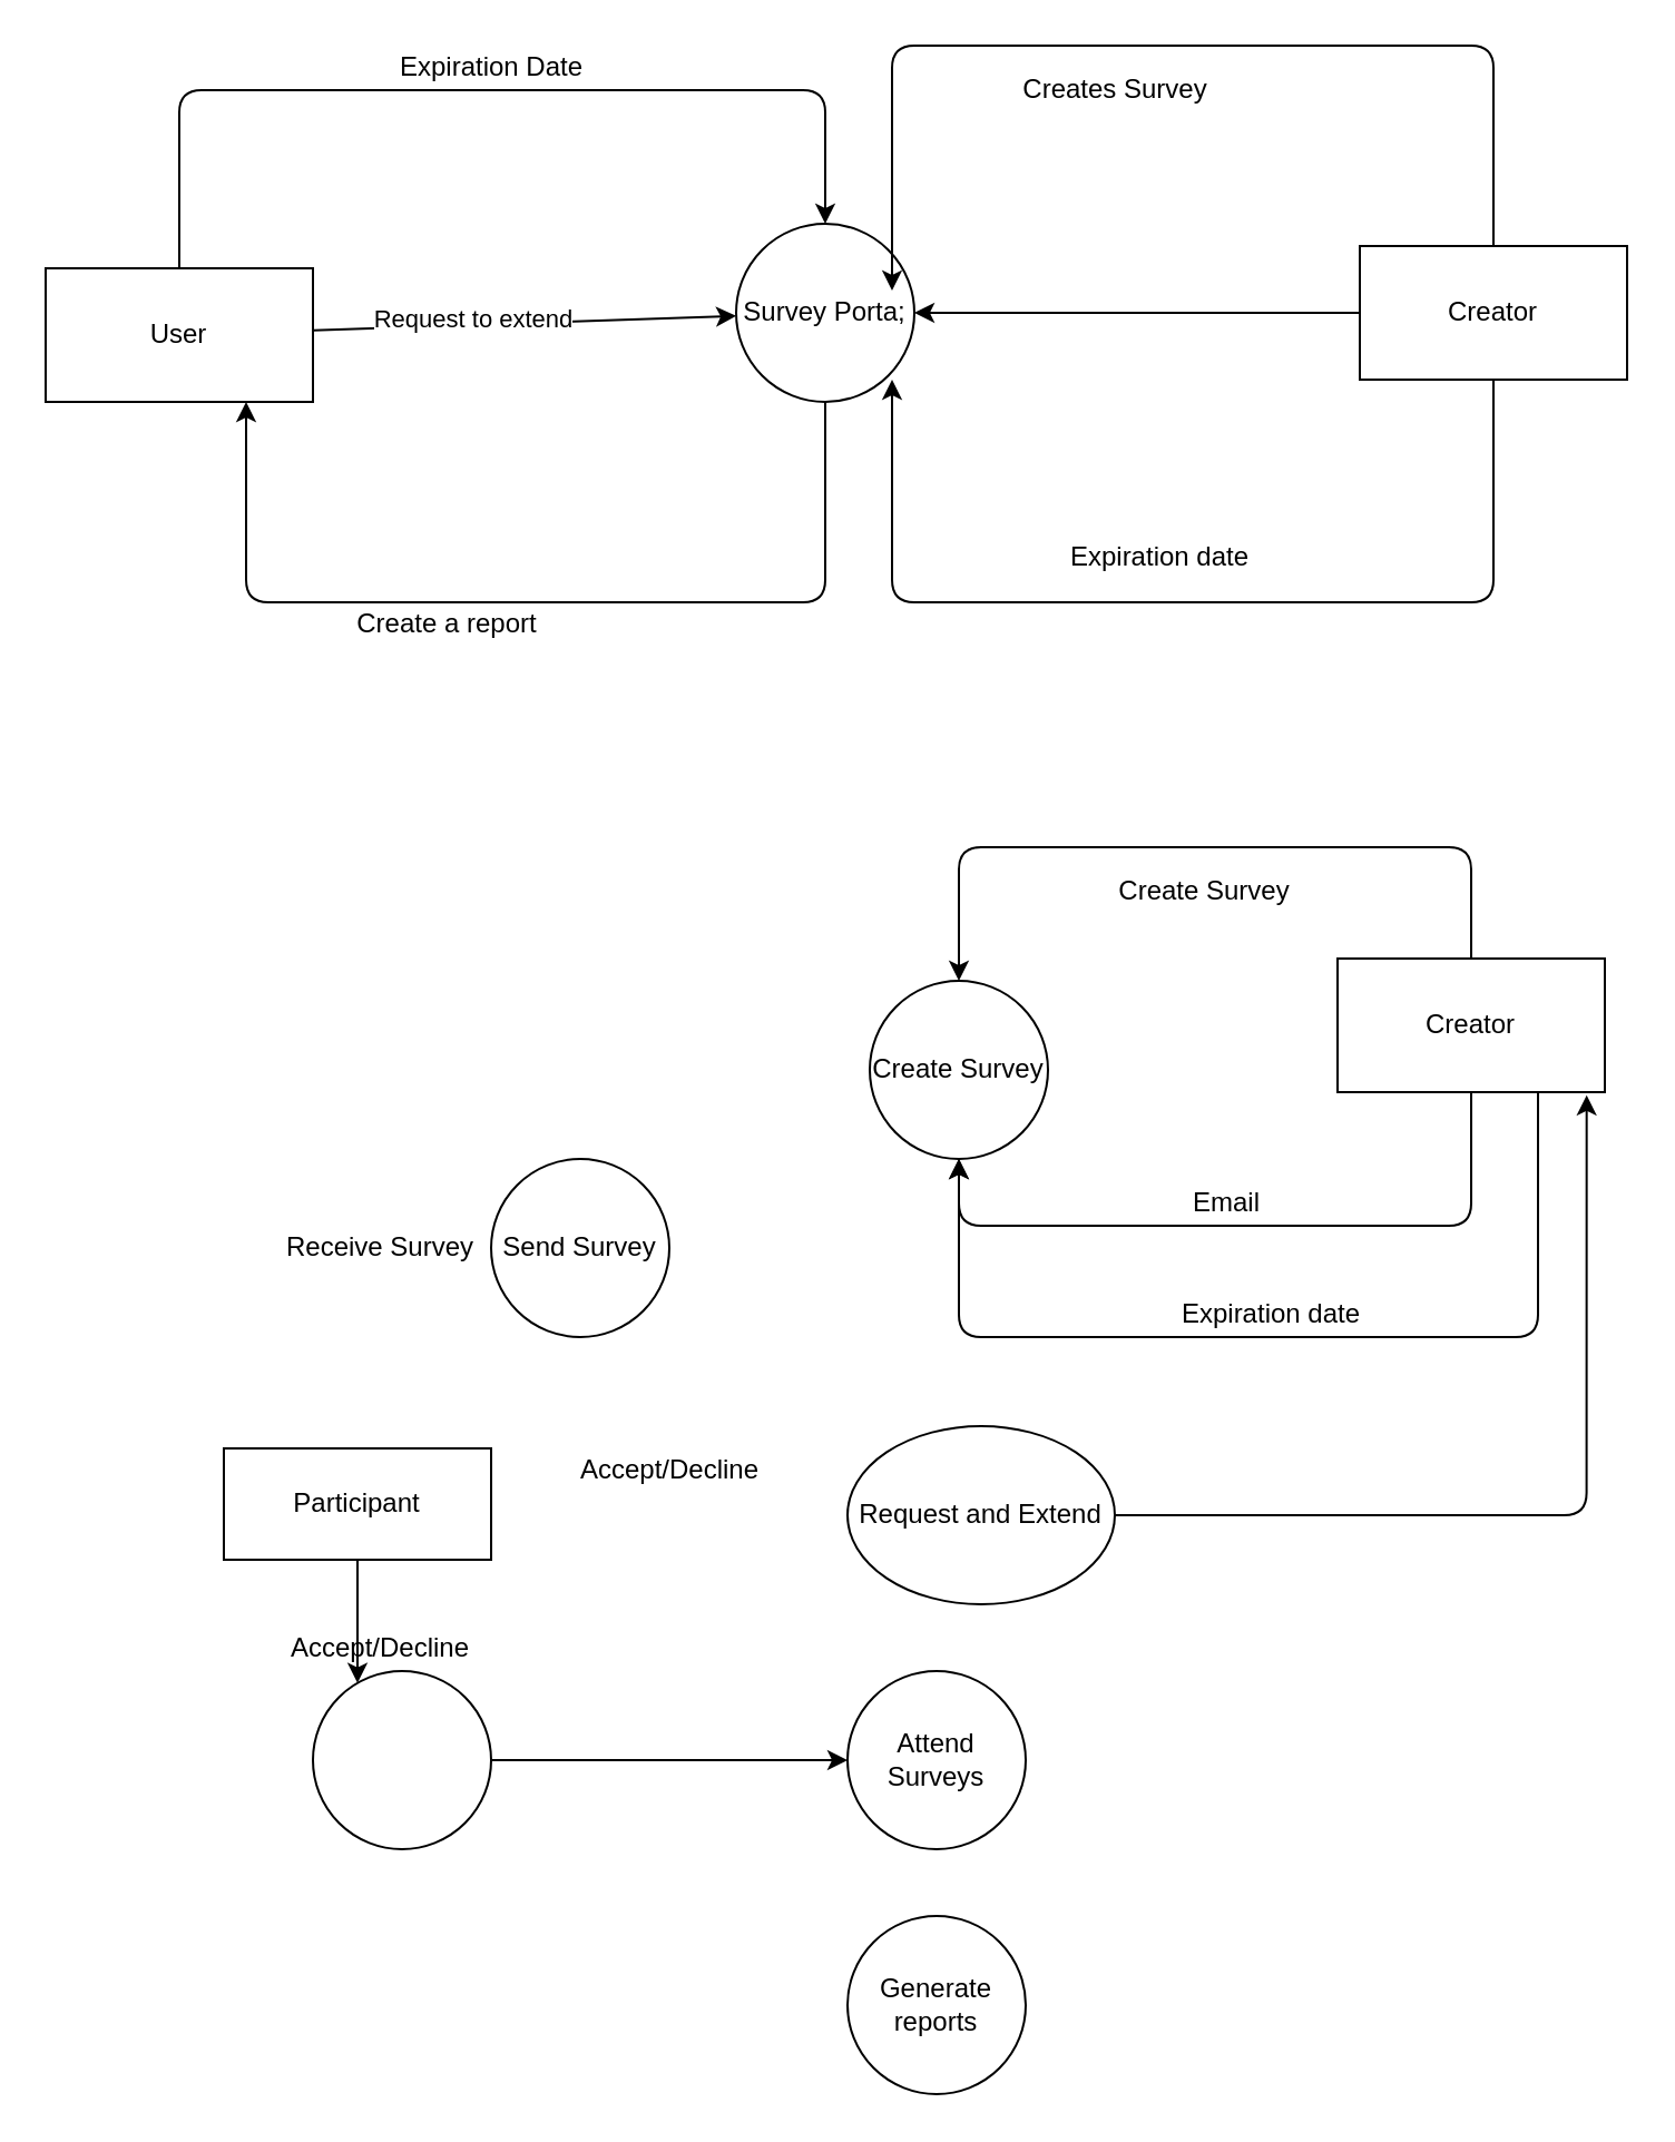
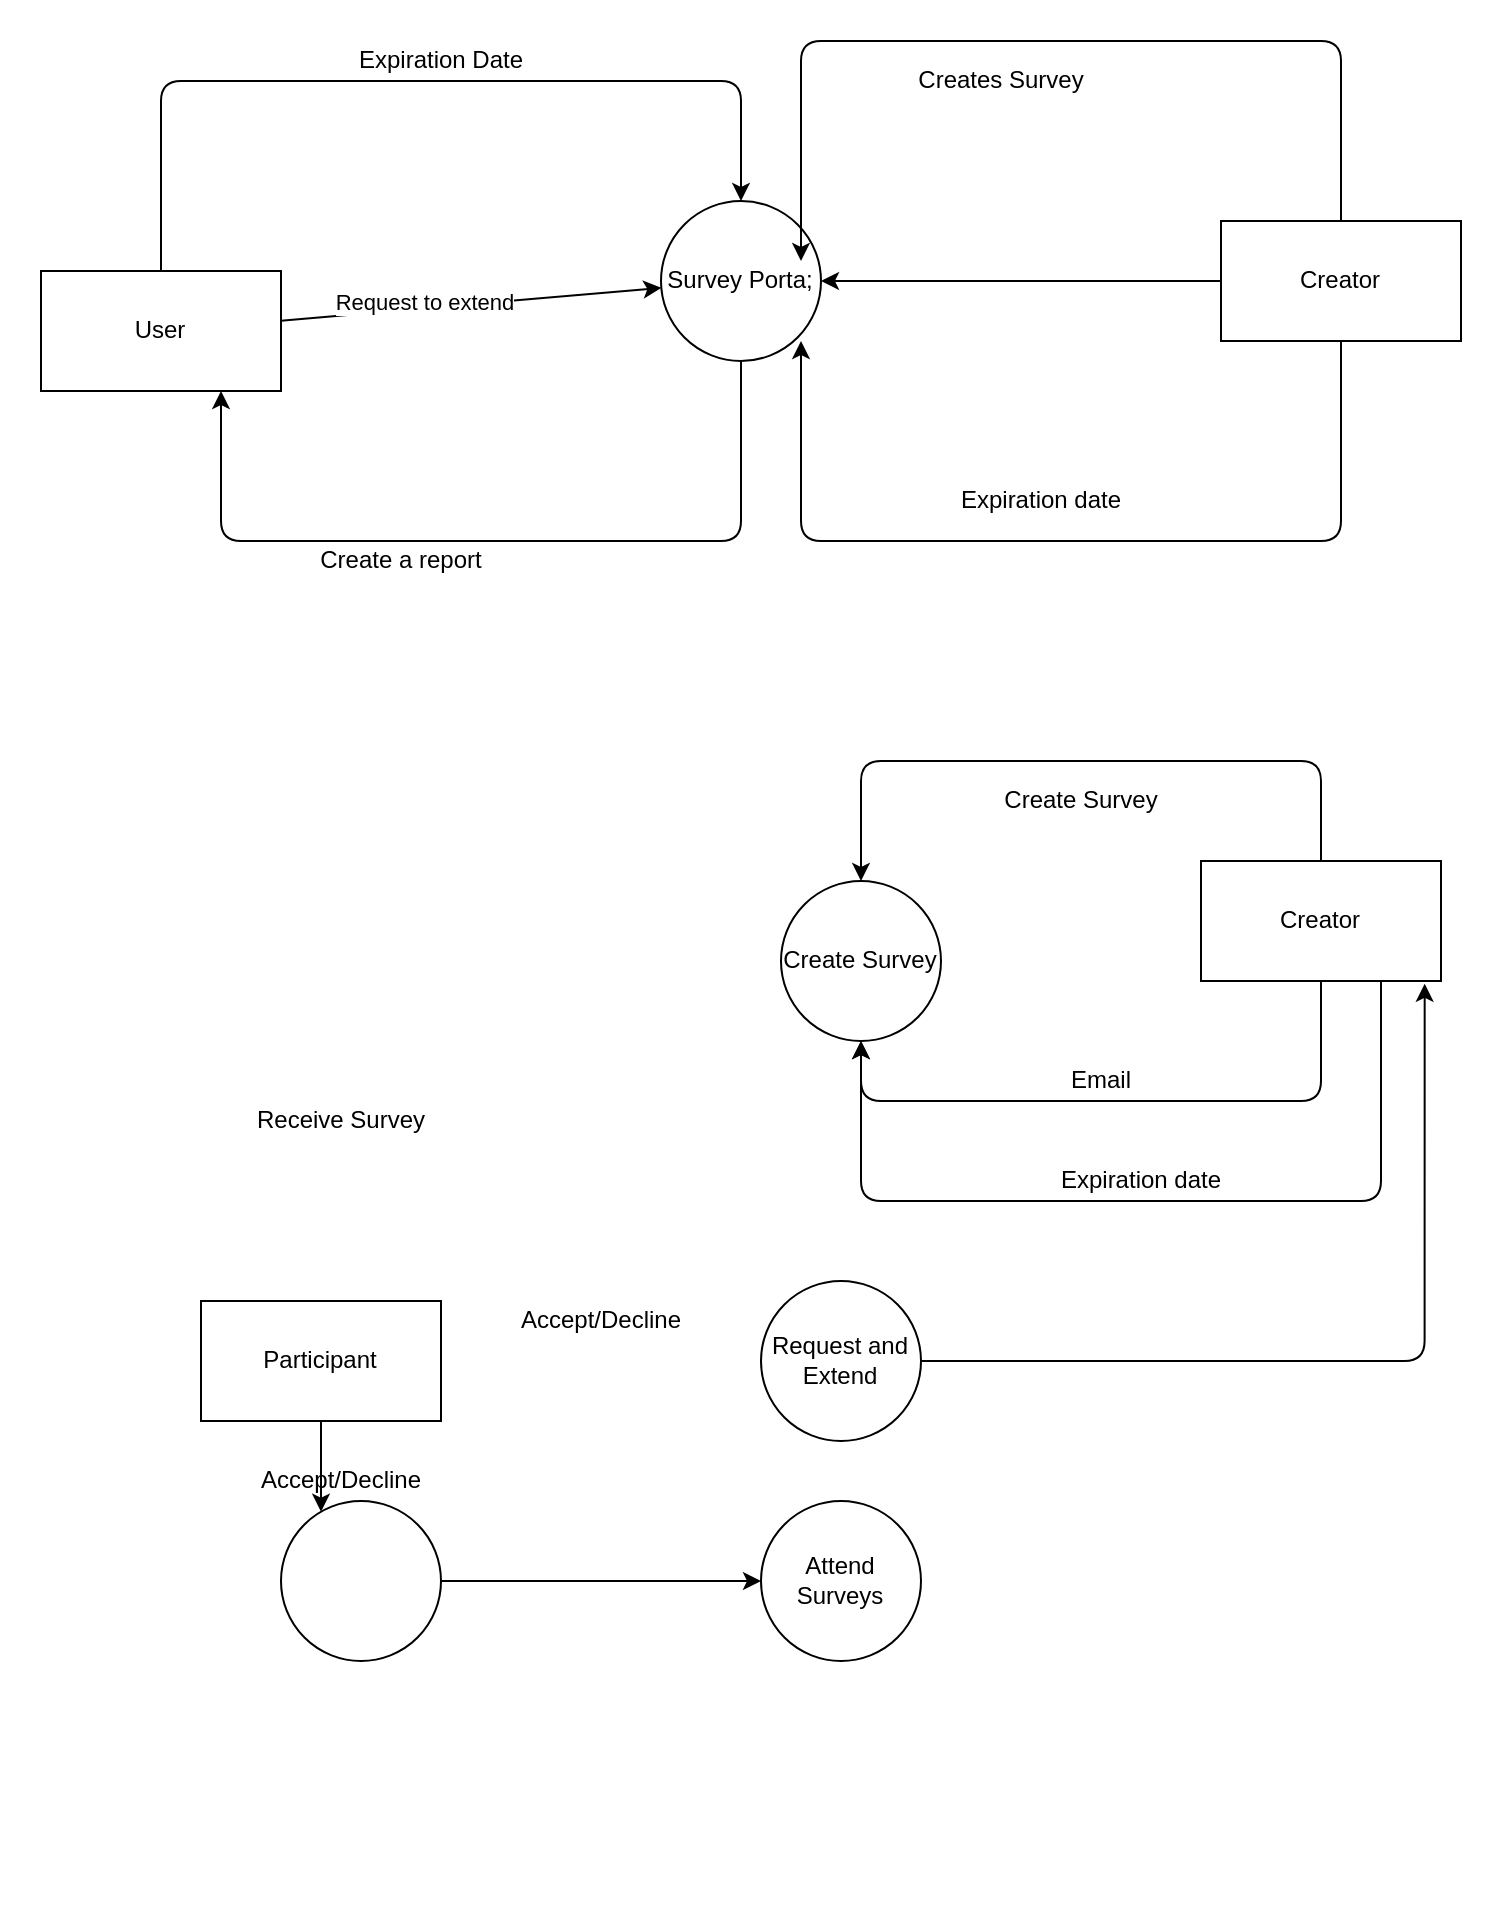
  <mxCell id="0" />
  <mxCell id="1" parent="0" />
- <mxCell id="2" value="User" style="rounded=0;whiteSpace=wrap;html=1;" vertex="1" parent="1"><mxGeometry x="20" y="120" width="120" height="60" as="geometry" /></mxCell>
+ <mxCell id="2" value="User" style="rounded=0;whiteSpace=wrap;html=1;" vertex="1" parent="1"><mxGeometry x="20" y="135" width="120" height="60" as="geometry" /></mxCell>
  <mxCell id="3" value="Survey Porta;" style="ellipse;whiteSpace=wrap;html=1;aspect=fixed;" vertex="1" parent="1"><mxGeometry x="330" y="100" width="80" height="80" as="geometry" /></mxCell>
  <mxCell id="4" value="Creator" style="rounded=0;whiteSpace=wrap;html=1;" vertex="1" parent="1"><mxGeometry x="610" y="110" width="120" height="60" as="geometry" /></mxCell>
  <mxCell id="5" value="" style="endArrow=classic;html=1;" edge="1" parent="1" source="4" target="3"><mxGeometry width="50" height="50" relative="1" as="geometry"><mxPoint x="350" y="200" as="sourcePoint" /><mxPoint x="400" y="142" as="targetPoint" /></mxGeometry></mxCell>
  <mxCell id="6" value="Create a report" style="text;html=1;align=center;verticalAlign=middle;resizable=0;points=[];autosize=1;strokeColor=none;" vertex="1" parent="1"><mxGeometry x="150" y="270" width="100" height="20" as="geometry" /></mxCell>
  <mxCell id="7" value="" style="endArrow=classic;html=1;" edge="1" parent="1" source="2" target="3"><mxGeometry width="50" height="50" relative="1" as="geometry"><mxPoint x="350" y="200" as="sourcePoint" /><mxPoint x="360" y="150" as="targetPoint" /></mxGeometry></mxCell>
  <mxCell id="8" value="Request to extend" style="edgeLabel;html=1;align=center;verticalAlign=middle;resizable=0;points=[];" vertex="1" connectable="0" parent="7"><mxGeometry x="-0.242" y="3" relative="1" as="geometry"><mxPoint as="offset" /></mxGeometry></mxCell>
  <mxCell id="9" value="Creates Survey" style="text;html=1;align=center;verticalAlign=middle;resizable=0;points=[];autosize=1;strokeColor=none;" vertex="1" parent="1"><mxGeometry x="450" y="30" width="100" height="20" as="geometry" /></mxCell>
  <mxCell id="10" value="Expiration date" style="text;html=1;align=center;verticalAlign=middle;resizable=0;points=[];autosize=1;strokeColor=none;" vertex="1" parent="1"><mxGeometry x="470" y="240" width="100" height="20" as="geometry" /></mxCell>
  <mxCell id="11" value="Create Survey" style="ellipse;whiteSpace=wrap;html=1;aspect=fixed;" vertex="1" parent="1"><mxGeometry x="390" y="440" width="80" height="80" as="geometry" /></mxCell>
- <mxCell id="12" value="Send Survey" style="ellipse;whiteSpace=wrap;html=1;aspect=fixed;" vertex="1" parent="1"><mxGeometry x="220" y="520" width="80" height="80" as="geometry" /></mxCell>
  <mxCell id="13" value="Creator" style="rounded=0;whiteSpace=wrap;html=1;" vertex="1" parent="1"><mxGeometry x="600" y="430" width="120" height="60" as="geometry" /></mxCell>
  <mxCell id="14" value="Attend Surveys" style="ellipse;whiteSpace=wrap;html=1;aspect=fixed;" vertex="1" parent="1"><mxGeometry x="380" y="750" width="80" height="80" as="geometry" /></mxCell>
- <mxCell id="15" value="Generate reports" style="ellipse;whiteSpace=wrap;html=1;aspect=fixed;" vertex="1" parent="1"><mxGeometry x="380" y="860" width="80" height="80" as="geometry" /></mxCell>
- <mxCell id="16" value="Request and Extend" style="ellipse;whiteSpace=wrap;html=1;aspect=fixed;" vertex="1" parent="1"><mxGeometry x="380" y="640" width="120" height="80" as="geometry" /></mxCell>
+ <mxCell id="16" value="Request and Extend" style="ellipse;whiteSpace=wrap;html=1;aspect=fixed;" vertex="1" parent="1"><mxGeometry x="380" y="640" width="80" height="80" as="geometry" /></mxCell>
  <mxCell id="17" value="" style="ellipse;whiteSpace=wrap;html=1;aspect=fixed;" vertex="1" parent="1"><mxGeometry x="140" y="750" width="80" height="80" as="geometry" /></mxCell>
- <mxCell id="18" value="Participant" style="rounded=0;whiteSpace=wrap;html=1;" vertex="1" parent="1"><mxGeometry x="100" y="650" width="120" height="50" as="geometry" /></mxCell>
+ <mxCell id="18" value="Participant" style="rounded=0;whiteSpace=wrap;html=1;" vertex="1" parent="1"><mxGeometry x="100" y="650" width="120" height="60" as="geometry" /></mxCell>
  <mxCell id="19" value="" style="edgeStyle=segmentEdgeStyle;endArrow=classic;html=1;" edge="1" parent="1" source="18" target="17"><mxGeometry width="50" height="50" relative="1" as="geometry"><mxPoint x="350" y="780" as="sourcePoint" /><mxPoint x="400" y="730" as="targetPoint" /></mxGeometry></mxCell>
  <mxCell id="20" value="Accept/Decline" style="text;html=1;align=center;verticalAlign=middle;resizable=0;points=[];autosize=1;strokeColor=none;" vertex="1" parent="1"><mxGeometry x="120" y="730" width="100" height="20" as="geometry" /></mxCell>
  <mxCell id="21" value="Accept/Decline" style="text;html=1;align=center;verticalAlign=middle;resizable=0;points=[];autosize=1;strokeColor=none;" vertex="1" parent="1"><mxGeometry x="250" y="650" width="100" height="20" as="geometry" /></mxCell>
  <mxCell id="22" value="Receive Survey" style="text;html=1;align=center;verticalAlign=middle;resizable=0;points=[];autosize=1;strokeColor=none;" vertex="1" parent="1"><mxGeometry x="120" y="550" width="100" height="20" as="geometry" /></mxCell>
  <mxCell id="23" value="" style="edgeStyle=segmentEdgeStyle;endArrow=classic;html=1;" edge="1" parent="1" source="13" target="11"><mxGeometry width="50" height="50" relative="1" as="geometry"><mxPoint x="350" y="580" as="sourcePoint" /><mxPoint x="400" y="530" as="targetPoint" /><Array as="points"><mxPoint x="660" y="550" /><mxPoint x="430" y="550" /></Array></mxGeometry></mxCell>
  <mxCell id="24" value="Email" style="text;html=1;align=center;verticalAlign=middle;resizable=0;points=[];autosize=1;strokeColor=none;" vertex="1" parent="1"><mxGeometry x="525" y="530" width="50" height="20" as="geometry" /></mxCell>
  <mxCell id="25" value="" style="edgeStyle=segmentEdgeStyle;endArrow=classic;html=1;exitX=0.75;exitY=1;exitDx=0;exitDy=0;" edge="1" parent="1" source="13" target="11"><mxGeometry width="50" height="50" relative="1" as="geometry"><mxPoint x="350" y="580" as="sourcePoint" /><mxPoint x="400" y="530" as="targetPoint" /><Array as="points"><mxPoint x="690" y="600" /><mxPoint x="430" y="600" /></Array></mxGeometry></mxCell>
  <mxCell id="26" value="Expiration date" style="text;html=1;align=center;verticalAlign=middle;resizable=0;points=[];autosize=1;strokeColor=none;" vertex="1" parent="1"><mxGeometry x="520" y="580" width="100" height="20" as="geometry" /></mxCell>
  <mxCell id="27" value="" style="edgeStyle=segmentEdgeStyle;endArrow=classic;html=1;" edge="1" parent="1" source="13" target="11"><mxGeometry width="50" height="50" relative="1" as="geometry"><mxPoint x="350" y="580" as="sourcePoint" /><mxPoint x="400" y="530" as="targetPoint" /><Array as="points"><mxPoint x="660" y="380" /><mxPoint x="430" y="380" /></Array></mxGeometry></mxCell>
  <mxCell id="28" value="Create Survey" style="text;html=1;align=center;verticalAlign=middle;resizable=0;points=[];autosize=1;strokeColor=none;" vertex="1" parent="1"><mxGeometry x="495" y="390" width="90" height="20" as="geometry" /></mxCell>
  <mxCell id="29" value="" style="edgeStyle=segmentEdgeStyle;endArrow=classic;html=1;entryX=0.932;entryY=1.023;entryDx=0;entryDy=0;entryPerimeter=0;" edge="1" parent="1" source="16" target="13"><mxGeometry width="50" height="50" relative="1" as="geometry"><mxPoint x="350" y="580" as="sourcePoint" /><mxPoint x="400" y="530" as="targetPoint" /></mxGeometry></mxCell>
  <mxCell id="30" value="" style="edgeStyle=segmentEdgeStyle;endArrow=classic;html=1;" edge="1" parent="1" source="3" target="2"><mxGeometry width="50" height="50" relative="1" as="geometry"><mxPoint x="350" y="180" as="sourcePoint" /><mxPoint x="110" y="160" as="targetPoint" /><Array as="points"><mxPoint x="370" y="270" /><mxPoint x="110" y="270" /></Array></mxGeometry></mxCell>
  <mxCell id="31" value="" style="edgeStyle=segmentEdgeStyle;endArrow=classic;html=1;" edge="1" parent="1" source="4"><mxGeometry width="50" height="50" relative="1" as="geometry"><mxPoint x="350" y="180" as="sourcePoint" /><mxPoint x="400" y="170" as="targetPoint" /><Array as="points"><mxPoint x="670" y="270" /><mxPoint x="400" y="270" /></Array></mxGeometry></mxCell>
  <mxCell id="32" value="" style="edgeStyle=segmentEdgeStyle;endArrow=classic;html=1;" edge="1" parent="1" source="4"><mxGeometry width="50" height="50" relative="1" as="geometry"><mxPoint x="350" y="180" as="sourcePoint" /><mxPoint x="400" y="130" as="targetPoint" /><Array as="points"><mxPoint x="670" y="20" /><mxPoint x="400" y="20" /></Array></mxGeometry></mxCell>
  <mxCell id="33" value="" style="edgeStyle=segmentEdgeStyle;endArrow=classic;html=1;" edge="1" parent="1" source="2" target="3"><mxGeometry width="50" height="50" relative="1" as="geometry"><mxPoint x="350" y="180" as="sourcePoint" /><mxPoint x="400" y="130" as="targetPoint" /><Array as="points"><mxPoint x="80" y="40" /><mxPoint x="370" y="40" /></Array></mxGeometry></mxCell>
  <mxCell id="34" value="Expiration Date" style="text;html=1;align=center;verticalAlign=middle;resizable=0;points=[];autosize=1;strokeColor=none;" vertex="1" parent="1"><mxGeometry x="170" y="20" width="100" height="20" as="geometry" /></mxCell>
  <mxCell id="35" value="" style="edgeStyle=segmentEdgeStyle;endArrow=classic;html=1;" edge="1" parent="1" source="17" target="14"><mxGeometry width="50" height="50" relative="1" as="geometry"><mxPoint x="350" y="680" as="sourcePoint" /><mxPoint x="400" y="630" as="targetPoint" /></mxGeometry></mxCell>
